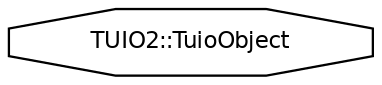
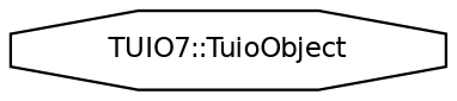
  digraph {
    rankdir=LR
-   n1 [color=black fillcolor=white fontname=Helvetica fontsize=10 height=0.2 label="TUIO2::TuioObject" shape=octagon style=filled width=0.4]
+   n1 [color=black fillcolor=white fontname=Helvetica fontsize=10 height=0.2 label="TUIO7::TuioObject" shape=octagon style=filled width=0.4]
  }
